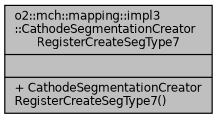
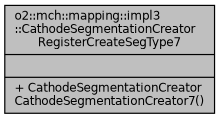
  digraph {
    fontname="DejaVu Sans"
-   n1 [color=black fillcolor=grey75 fontcolor=black fontname="DejaVu Sans" fontsize=10 height=0.2 label="{o2::mch::mapping::impl3\l::CathodeSegmentationCreator\lRegisterCreateSegType7\n||+ CathodeSegmentationCreator\lRegisterCreateSegType7()\l}" shape=record style=filled width=0.4]
+   n1 [color=black fillcolor=grey75 fontcolor=black fontname="DejaVu Sans" fontsize=10 height=0.2 label="{o2::mch::mapping::impl3\l::CathodeSegmentationCreator\lRegisterCreateSegType7\n||+ CathodeSegmentationCreator\lCathodeSegmentationCreator7()\l}" shape=record style=filled width=0.4]
  }
